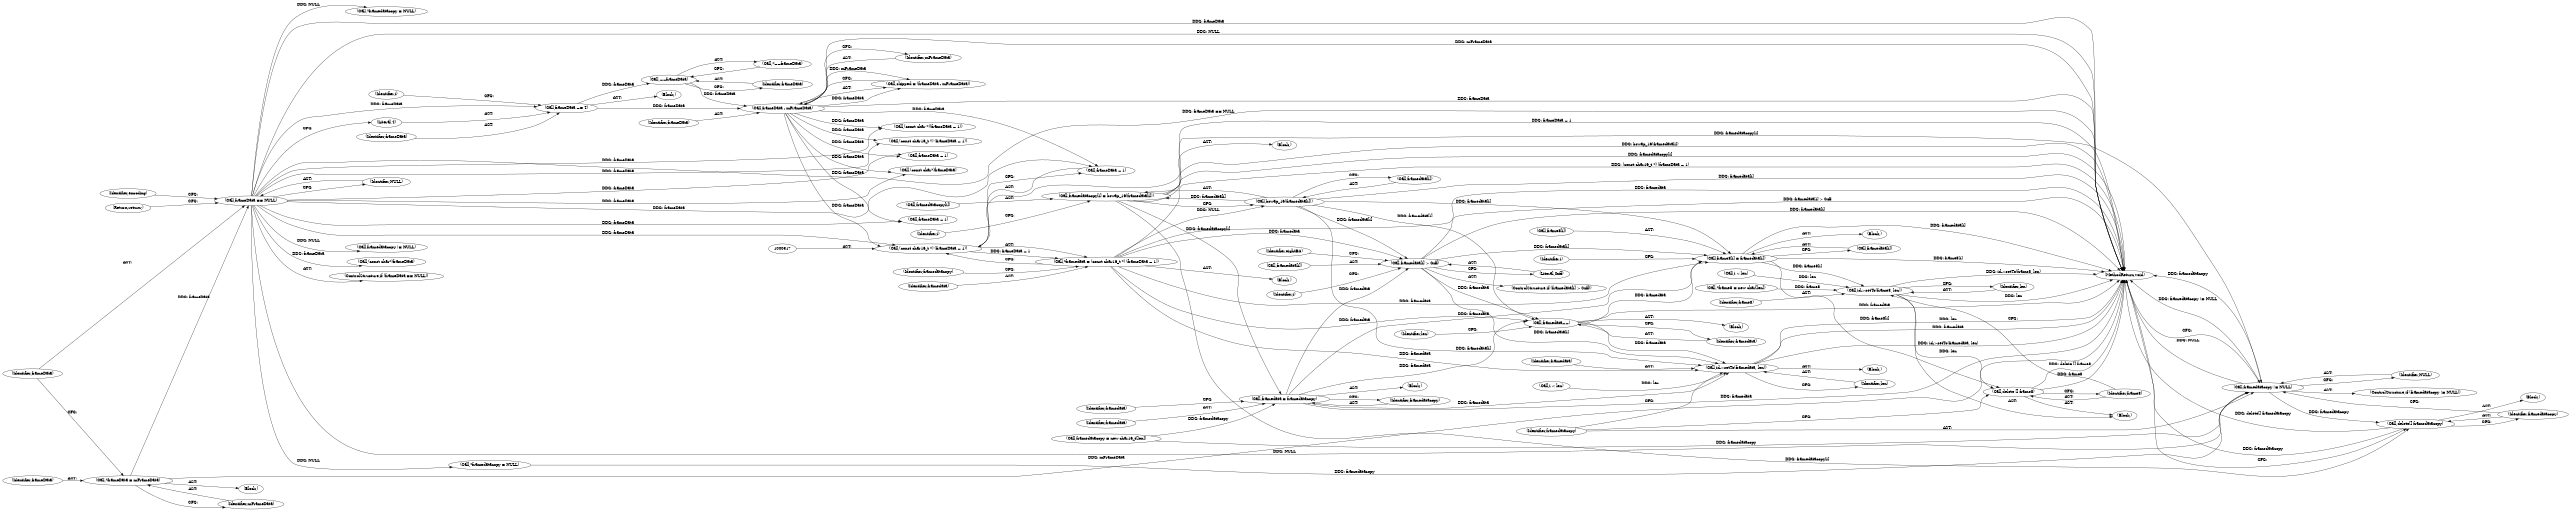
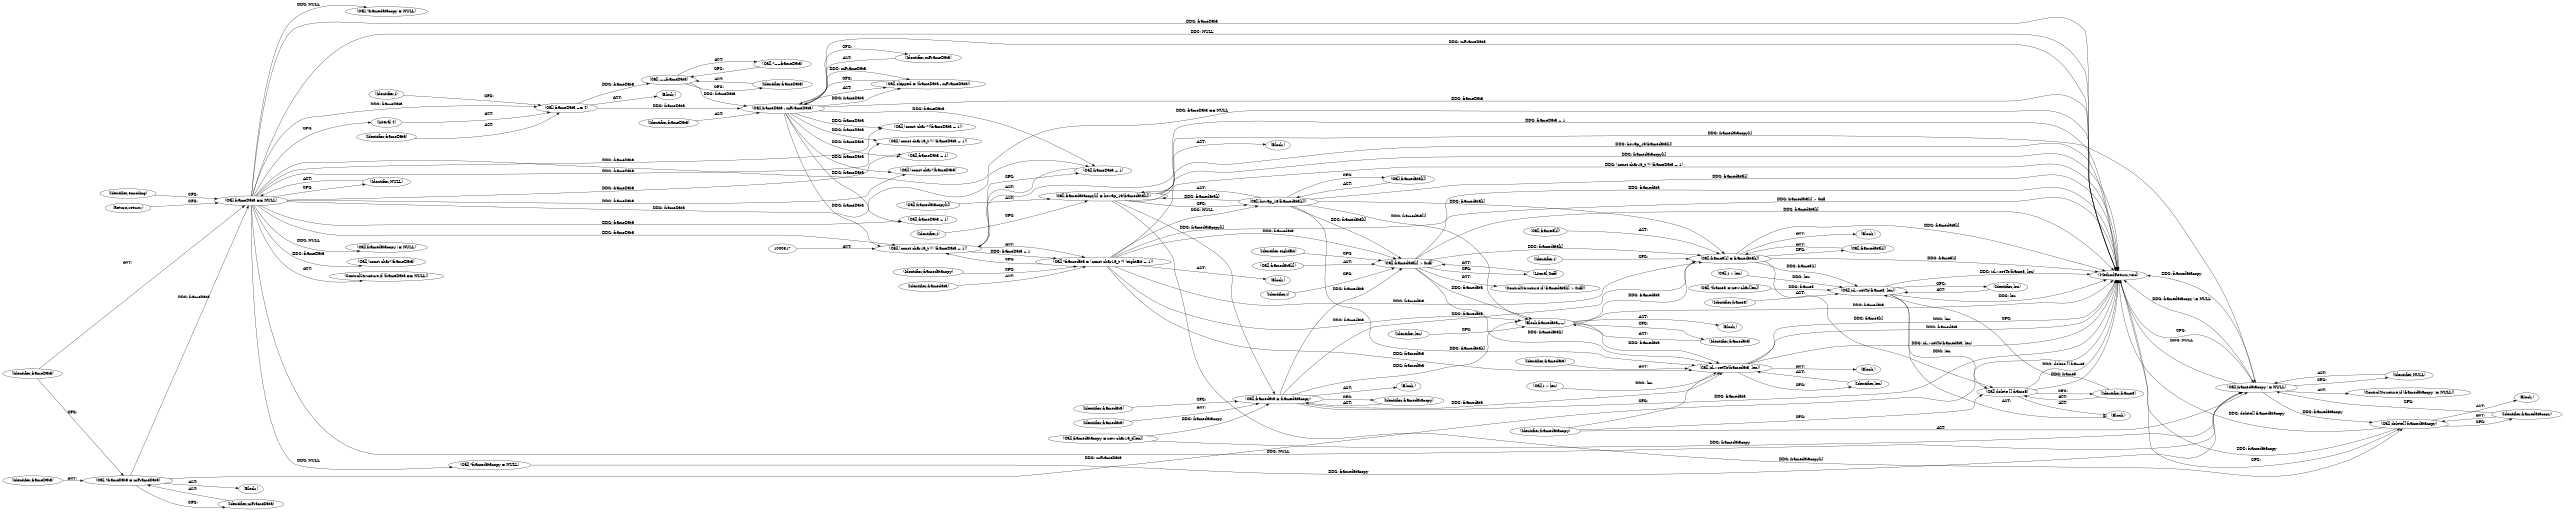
  digraph {
    rankdir=LR
    n1 [label="(Call,framedatacopy[i] = bswap_16(framedata[i]))"]
    n2 [label="(Call,bswap_16(framedata[i]))"]
    n3 [label="(Call,framedata = framedatacopy)"]
    n4 [label="(Call,framedatacopy != NULL)"]
    n5 [label="(Call,delete[] framedatacopy)"]
    n6 [label="(Block,)"]
    n7 [label="(MethodReturn,void)"]
-   n8 [label="(Call,framedata++)"]
+   n8 [label="(Block,framedata++)"]
    n9 [label="(Call,framedata[i] > 0xff)"]
    n10 [label="(Call,frame8[i] = framedata[i])"]
    n11 [label="(Call,id->setTo(framedata, len))"]
    n12 [label="(Call,framedata[i])"]
    n13 [label="(Block,)"]
    n14 [label="(Identifier,framedatacopy)"]
    n15 [label="(Identifier,NULL)"]
    n16 [label="(ControlStructure,if (framedatacopy != NULL))"]
    n17 [label="(Block,)"]
    n18 [label="(Identifier,framedatacopy)"]
    n19 [label="(Block,)"]
    n20 [label="(Identifier,framedata)"]
    n21 [label="(ControlStructure,if (framedata[i] > 0xff))"]
    n22 [label="(Literal,0xff)"]
    n23 [label="(Call,id->setTo(frame8, len))"]
    n24 [label="(Call,delete [] frame8)"]
    n25 [label="(Call,framedata[i])"]
    n26 [label="(Block,)"]
    n27 [label="(Block,)"]
    n28 [label="(Identifier,len)"]
-   n29 [label="(Call,*framedata = (const char16_t *) (frameData + 1))"]
+   n29 [label="(Call,*framedata = (const char16_t *) (eightBit + 1))"]
    n30 [label="(Call,(const char16_t *) (frameData + 1))"]
    n31 [label="(Block,)"]
    n32 [label="(Call,frameData + 1)"]
    n33 [label="(Call,frameData - mFrameData)"]
    n34 [label="(Call,(const char *)(frameData + 1))"]
    n35 [label="(Call,(const char16_t *) (frameData + 1))"]
    n36 [label="(Call,frameData + 1)"]
    n37 [label="(Identifier,mFrameData)"]
    n38 [label="(Call,(const char*)frameData)"]
    n39 [label="(Call,frameData + 1)"]
    n40 [label="(Call,skipped = (frameData - mFrameData))"]
    n41 [label="(Call,frameData += 4)"]
    n42 [label="(Call,++frameData)"]
    n43 [label="(Block,)"]
    n44 [label="(Identifier,frameData)"]
    n45 [label="(Call,*++frameData)"]
    n46 [label="(Literal,4)"]
    n47 [label="(Call,frameData == NULL)"]
    n48 [label="(Call,framedatacopy != NULL)"]
    n49 [label="(Call,(const char*)frameData)"]
    n50 [label="(ControlStructure,if (frameData == NULL))"]
    n51 [label="(Identifier,NULL)"]
    n52 [label="(Call,*framedatacopy = NULL)"]
    n53 [label="(Call,*framedatacopy = NULL)"]
    n54 [label="(Call,*frameData = mFrameData)"]
    n55 [label="(Identifier,mFrameData)"]
    n56 [label="(Block,)"]
    n57 [label="(Identifier,len)"]
    n58 [label="(Block,)"]
    n59 [label="(Identifier,frame8)"]
    n60 [label="(Identifier,frameData)"]
    n61 [label="(Call,frame8[i])"]
    n62 [label="(Identifier,framedatacopy)"]
    n63 [label="(Identifier,framedata)"]
    n64 [label="(Identifier,frameData)"]
    n65 [label="(Identifier,frameData)"]
    n66 [label="(Call,framedatacopy[i])"]
    n67 [label="(Call,i < len)"]
    n68 [label="(Identifier,i)"]
    n69 [label="(Call,framedatacopy = new char16_t[len])"]
    n70 [label="(Identifier,framedata)"]
    n71 [label="(Identifier,frame8)"]
    n72 [label="(Identifier,framedatacopy)"]
    n73 [label="(Identifier,eightBit)"]
    n74 [label="(Call,i < len)"]
    n75 [label="(Call,framedata[i])"]
    n76 [label="(Identifier,i)"]
    n77 [label="(Identifier,i)"]
    n78 [label="(Identifier,encoding)"]
    n79 [label="(Identifier,i)"]
    n80 [label="(Identifier,framedata)"]
    n81 [label="(Identifier,framedata)"]
    n82 [label="(Call,*frame8 = new char[len])"]
    n83 [label="(Identifier,frameData)"]
    n84 [label="(Return,return;)"]
    n85 [label="(Identifier,len)"]
    1000317
    n1 -> n2 [label="CFG: "]
    n1 -> n3 [label="DDG: framedatacopy[i]"]
    n1 -> n4 [label="DDG: framedatacopy[i]"]
    n1 -> n5 [label="DDG: framedatacopy[i]"]
    n1 -> n6 [label="AST: "]
    n1 -> n7 [label="DDG: framedatacopy[i]"]
    n1 -> n7 [label="DDG: bswap_16(framedata[i])"]
    n2 -> n1 [label="AST: "]
    n2 -> n1 [label="DDG: framedata[i]"]
    n2 -> n7 [label="DDG: framedata[i]"]
    n2 -> n8 [label="DDG: framedata[i]"]
    n2 -> n9 [label="DDG: framedata[i]"]
    n2 -> n10 [label="DDG: framedata[i]"]
    n2 -> n11 [label="DDG: framedata[i]"]
    n2 -> n12 [label="CFG: "]
    n3 -> n7 [label="DDG: framedata"]
    n3 -> n8 [label="DDG: framedata"]
    n3 -> n9 [label="DDG: framedata"]
    n3 -> n10 [label="DDG: framedata"]
    n3 -> n11 [label="DDG: framedata"]
    n3 -> n13 [label="AST: "]
    n3 -> n14 [label="CFG: "]
    n4 -> n5 [label="DDG: framedatacopy"]
    n4 -> n7 [label="DDG: NULL"]
    n4 -> n7 [label="DDG: framedatacopy"]
    n4 -> n7 [label="DDG: framedatacopy != NULL"]
    n4 -> n15 [label="CFG: "]
    n4 -> n16 [label="AST: "]
    n5 -> n7 [label="DDG: delete[] framedatacopy"]
    n5 -> n7 [label="DDG: framedatacopy"]
    n5 -> n17 [label="AST: "]
    n5 -> n18 [label="CFG: "]
    n7 -> n4 [label="CFG: "]
    n7 -> n5 [label="CFG: "]
    n8 -> n7 [label="DDG: framedata"]
    n8 -> n10 [label="DDG: framedata"]
    n8 -> n11 [label="DDG: framedata"]
    n8 -> n19 [label="AST: "]
    n8 -> n20 [label="CFG: "]
    n9 -> n7 [label="DDG: framedata[i] > 0xff"]
    n9 -> n7 [label="DDG: framedata[i]"]
    n9 -> n8 [label="DDG: framedata"]
    n9 -> n10 [label="DDG: framedata[i]"]
    n9 -> n11 [label="DDG: framedata[i]"]
    n9 -> n21 [label="AST: "]
    n9 -> n22 [label="CFG: "]
    n10 -> n7 [label="DDG: frame8[i]"]
    n10 -> n7 [label="DDG: framedata[i]"]
    n10 -> n23 [label="DDG: frame8[i]"]
    n10 -> n24 [label="DDG: frame8[i]"]
    n10 -> n25 [label="CFG: "]
    n10 -> n26 [label="AST: "]
    n11 -> n7 [label="DDG: len"]
    n11 -> n7 [label="DDG: framedata"]
    n11 -> n7 [label="DDG: id->setTo(framedata, len)"]
    n11 -> n27 [label="AST: "]
    n11 -> n28 [label="CFG: "]
    n12 -> n2 [label="AST: "]
    n14 -> n3 [label="AST: "]
    n15 -> n4 [label="AST: "]
    n18 -> n4 [label="CFG: "]
    n18 -> n5 [label="AST: "]
    n20 -> n8 [label="AST: "]
    n22 -> n9 [label="AST: "]
    n23 -> n7 [label="DDG: len"]
    n23 -> n7 [label="DDG: id->setTo(frame8, len)"]
    n23 -> n24 [label="DDG: len"]
    n23 -> n57 [label="CFG: "]
    n23 -> n58 [label="AST: "]
    n24 -> n7 [label="DDG: frame8"]
    n24 -> n7 [label="DDG: delete [] frame8"]
    n24 -> n58 [label="AST: "]
    n24 -> n59 [label="CFG: "]
    n25 -> n10 [label="AST: "]
    n28 -> n11 [label="AST: "]
    n29 -> n2 [label="DDG: NULL"]
    n29 -> n7 [label="DDG: framedata"]
    n29 -> n7 [label="DDG: (const char16_t *) (frameData + 1)"]
    n29 -> n8 [label="DDG: framedata"]
    n29 -> n9 [label="DDG: framedata"]
    n29 -> n10 [label="DDG: framedata"]
    n29 -> n11 [label="DDG: framedata"]
    n29 -> n30 [label="CFG: "]
    n29 -> n31 [label="AST: "]
    n30 -> n7 [label="DDG: frameData + 1"]
    n30 -> n29 [label="AST: "]
    n30 -> n29 [label="DDG: frameData + 1"]
    n30 -> n32 [label="CFG: "]
    n32 -> n30 [label="AST: "]
    n33 -> n7 [label="DDG: frameData"]
    n33 -> n7 [label="DDG: mFrameData"]
    n33 -> n30 [label="DDG: frameData"]
    n33 -> n32 [label="DDG: frameData"]
    n33 -> n34 [label="DDG: frameData"]
    n33 -> n35 [label="DDG: frameData"]
    n33 -> n36 [label="DDG: frameData"]
    n33 -> n37 [label="CFG: "]
    n33 -> n38 [label="DDG: frameData"]
    n33 -> n39 [label="DDG: frameData"]
    n33 -> n40 [label="AST: "]
    n33 -> n40 [label="DDG: frameData"]
    n33 -> n40 [label="DDG: mFrameData"]
    n37 -> n33 [label="AST: "]
    n40 -> n33 [label="CFG: "]
    n41 -> n33 [label="DDG: frameData"]
    n41 -> n42 [label="DDG: frameData"]
    n41 -> n43 [label="AST: "]
    n42 -> n33 [label="DDG: frameData"]
    n42 -> n44 [label="CFG: "]
    n42 -> n45 [label="AST: "]
    n44 -> n42 [label="AST: "]
    n45 -> n42 [label="CFG: "]
    n46 -> n41 [label="AST: "]
    n47 -> n4 [label="DDG: NULL"]
    n47 -> n7 [label="DDG: frameData"]
    n47 -> n7 [label="DDG: NULL"]
    n47 -> n7 [label="DDG: frameData == NULL"]
    n47 -> n30 [label="DDG: frameData"]
    n47 -> n32 [label="DDG: frameData"]
    n47 -> n34 [label="DDG: frameData"]
    n47 -> n35 [label="DDG: frameData"]
    n47 -> n36 [label="DDG: frameData"]
    n47 -> n38 [label="DDG: frameData"]
    n47 -> n39 [label="DDG: frameData"]
    n47 -> n41 [label="DDG: frameData"]
    n47 -> n46 [label="CFG: "]
    n47 -> n48 [label="DDG: NULL"]
    n47 -> n49 [label="DDG: frameData"]
    n47 -> n50 [label="AST: "]
    n47 -> n51 [label="CFG: "]
    n47 -> n52 [label="DDG: NULL"]
    n47 -> n53 [label="DDG: NULL"]
    n51 -> n47 [label="AST: "]
    n52 -> n4 [label="DDG: framedatacopy"]
    n54 -> n7 [label="DDG: mFrameData"]
    n54 -> n47 [label="DDG: frameData"]
    n54 -> n55 [label="CFG: "]
    n54 -> n56 [label="AST: "]
    n55 -> n54 [label="AST: "]
    n57 -> n23 [label="AST: "]
    n59 -> n23 [label="CFG: "]
    n59 -> n24 [label="AST: "]
    n60 -> n41 [label="AST: "]
    n61 -> n10 [label="AST: "]
    n62 -> n4 [label="AST: "]
    n62 -> n11 [label="CFG: "]
    n62 -> n24 [label="CFG: "]
    n63 -> n11 [label="AST: "]
    n64 -> n47 [label="AST: "]
    n64 -> n54 [label="CFG: "]
    n65 -> n33 [label="AST: "]
    n66 -> n1 [label="AST: "]
    n67 -> n11 [label="DDG: len"]
    n68 -> n10 [label="CFG: "]
    n69 -> n3 [label="DDG: framedatacopy"]
    n69 -> n4 [label="DDG: framedatacopy"]
    n70 -> n3 [label="CFG: "]
    n71 -> n23 [label="AST: "]
    n72 -> n29 [label="CFG: "]
    n73 -> n9 [label="CFG: "]
    n74 -> n23 [label="DDG: len"]
    n75 -> n9 [label="AST: "]
    n76 -> n9 [label="CFG: "]
    n77 -> n1 [label="CFG: "]
    n78 -> n47 [label="CFG: "]
    n79 -> n41 [label="CFG: "]
    n80 -> n29 [label="AST: "]
    n81 -> n3 [label="AST: "]
    n82 -> n23 [label="DDG: frame8"]
    n83 -> n54 [label="AST: "]
    n84 -> n47 [label="CFG: "]
    n85 -> n8 [label="CFG: "]
    1000317 -> n30 [label="AST: "]
  }
